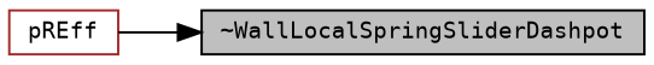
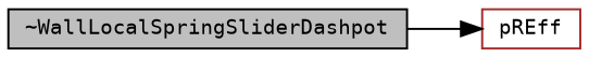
  digraph {
    rankdir=LR
    fontname="DejaVu Sans Mono"
    node [fontname="DejaVu Sans Mono" fontsize=10 shape=record]
    n1 [color=black fillcolor=grey75 fontcolor=black height=0.2 label="~WallLocalSpringSliderDashpot" style=filled width=0.4]
    n2 [color=brown height=0.2 label=pREff width=0.4]
-   n2 -> n1 [color=black fontname="DejaVu Sans Mono" fontsize=10 labelfontname=FreeSans labelfontsize=10 style=solid]
+   n1 -> n2 [color=black fontname="DejaVu Sans Mono" fontsize=10 labelfontname=FreeSans labelfontsize=10 style=solid]
  }
